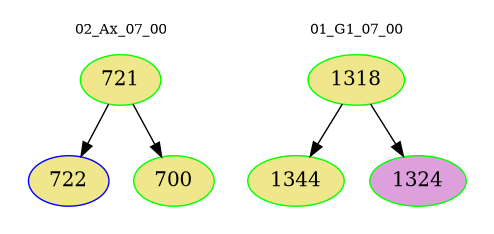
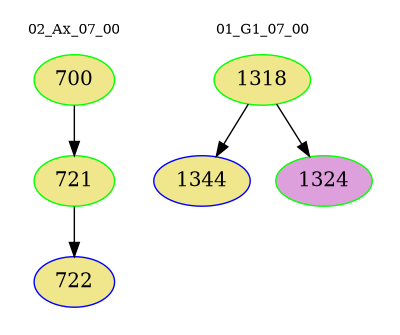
  digraph {
    node [color=green fillcolor=khaki style=filled]
    edge [color=black]
    n1 [label=721]
    n2 [color=blue label=722]
    n3 [label=700]
    n4 [label=1318]
-   n5 [label=1344]
+   n5 [color=blue label=1344]
    n6 [fillcolor=plum label=1324]
    subgraph cluster_1 {
      color=white
      fontsize=10
      label="02_Ax_07_00"
      n1
      n2
      n3
    }
    subgraph cluster_2 {
      color=white
      fontsize=10
      label="01_G1_07_00"
      n4
      n5
      n6
    }
    n1 -> n2
-   n1 -> n3
+   n3 -> n1
    n4 -> n5
    n4 -> n6
  }
